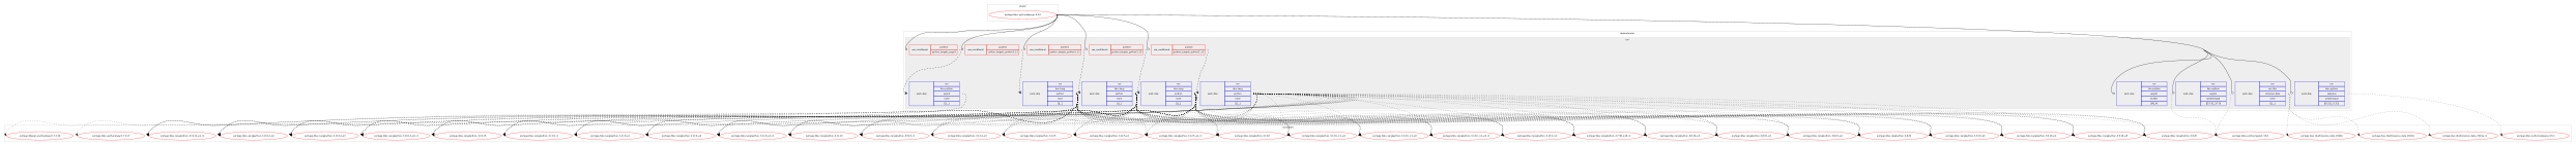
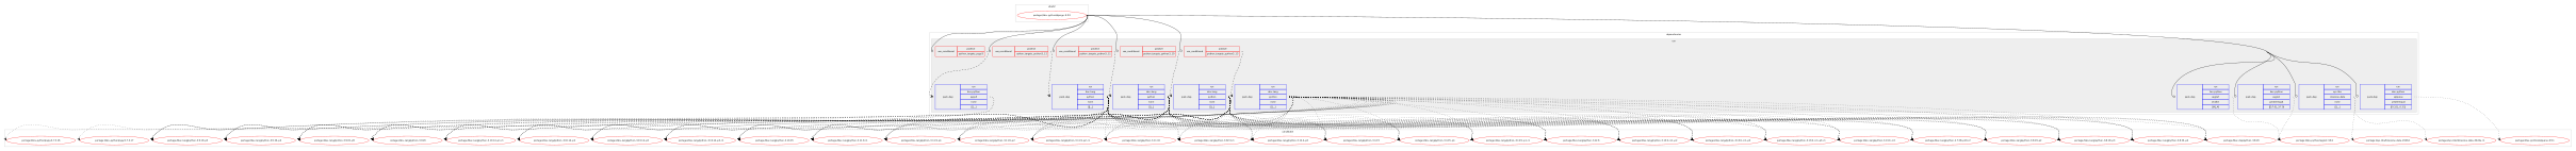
  digraph {
    compound=true
    concentrate=true
    fontname=Nunito
    fontsize=10
    newrank=true
    rankdir=TB
    ranksep=1.5
    node [color=red fontname=Nunito fontsize=10]
    edge [arrowhead=vee fontname=Nunito headport=w style=dotted tailport=e weight=100]
    n1 [label="portage://dev-python/django-5.0.0" width=4]
    n2 [color=blue label=<<TABLE BORDER="0" CELLBORDER="1" CELLSPACING="0" CELLPADDING="4" WIDTH="220"><TR><TD ROWSPAN="6" CELLPADDING="30">pack_dep</TD></TR><TR><TD WIDTH="110">run</TD></TR><TR><TD>dev-python</TD></TR><TR><TD>pypy3</TD></TR><TR><TD>none</TD></TR><TR><TD>[[],,,,]</TD></TR></TABLE>> shape=none]
    n3 [label=<<TABLE BORDER="0" CELLBORDER="1" CELLSPACING="0" CELLPADDING="4"><TR><TD ROWSPAN="3" CELLPADDING="10">use_conditional</TD></TR><TR><TD>positive</TD></TR><TR><TD>python_targets_pypy3</TD></TR></TABLE>> shape=none]
    n4 [color=blue label=<<TABLE BORDER="0" CELLBORDER="1" CELLSPACING="0" CELLPADDING="4" WIDTH="220"><TR><TD ROWSPAN="6" CELLPADDING="30">pack_dep</TD></TR><TR><TD WIDTH="110">run</TD></TR><TR><TD>dev-lang</TD></TR><TR><TD>python</TD></TR><TR><TD>none</TD></TR><TR><TD>[[],,,,]</TD></TR></TABLE>> shape=none]
    n5 [label=<<TABLE BORDER="0" CELLBORDER="1" CELLSPACING="0" CELLPADDING="4"><TR><TD ROWSPAN="3" CELLPADDING="10">use_conditional</TD></TR><TR><TD>positive</TD></TR><TR><TD>python_targets_python3_10</TD></TR></TABLE>> shape=none]
    n6 [color=blue label=<<TABLE BORDER="0" CELLBORDER="1" CELLSPACING="0" CELLPADDING="4" WIDTH="220"><TR><TD ROWSPAN="6" CELLPADDING="30">pack_dep</TD></TR><TR><TD WIDTH="110">run</TD></TR><TR><TD>dev-lang</TD></TR><TR><TD>python</TD></TR><TR><TD>none</TD></TR><TR><TD>[[],,,,]</TD></TR></TABLE>> shape=none]
    n7 [label=<<TABLE BORDER="0" CELLBORDER="1" CELLSPACING="0" CELLPADDING="4"><TR><TD ROWSPAN="3" CELLPADDING="10">use_conditional</TD></TR><TR><TD>positive</TD></TR><TR><TD>python_targets_python3_11</TD></TR></TABLE>> shape=none]
    n8 [color=blue label=<<TABLE BORDER="0" CELLBORDER="1" CELLSPACING="0" CELLPADDING="4" WIDTH="220"><TR><TD ROWSPAN="6" CELLPADDING="30">pack_dep</TD></TR><TR><TD WIDTH="110">run</TD></TR><TR><TD>dev-lang</TD></TR><TR><TD>python</TD></TR><TR><TD>none</TD></TR><TR><TD>[[],,,,]</TD></TR></TABLE>> shape=none]
    n9 [label=<<TABLE BORDER="0" CELLBORDER="1" CELLSPACING="0" CELLPADDING="4"><TR><TD ROWSPAN="3" CELLPADDING="10">use_conditional</TD></TR><TR><TD>positive</TD></TR><TR><TD>python_targets_python3_12</TD></TR></TABLE>> shape=none]
    n10 [color=blue label=<<TABLE BORDER="0" CELLBORDER="1" CELLSPACING="0" CELLPADDING="4" WIDTH="220"><TR><TD ROWSPAN="6" CELLPADDING="30">pack_dep</TD></TR><TR><TD WIDTH="110">run</TD></TR><TR><TD>dev-lang</TD></TR><TR><TD>python</TD></TR><TR><TD>none</TD></TR><TR><TD>[[],,,,]</TD></TR></TABLE>> shape=none]
    n11 [label=<<TABLE BORDER="0" CELLBORDER="1" CELLSPACING="0" CELLPADDING="4"><TR><TD ROWSPAN="3" CELLPADDING="10">use_conditional</TD></TR><TR><TD>positive</TD></TR><TR><TD>python_targets_python3_13</TD></TR></TABLE>> shape=none]
    n12 [color=blue label=<<TABLE BORDER="0" CELLBORDER="1" CELLSPACING="0" CELLPADDING="4" WIDTH="220"><TR><TD ROWSPAN="6" CELLPADDING="30">pack_dep</TD></TR><TR><TD WIDTH="110">run</TD></TR><TR><TD>dev-python</TD></TR><TR><TD>asgiref</TD></TR><TR><TD>greaterequal</TD></TR><TR><TD>[[3,7,0],,,3.7.0]</TD></TR></TABLE>> shape=none]
    n13 [color=blue label=<<TABLE BORDER="0" CELLBORDER="1" CELLSPACING="0" CELLPADDING="4" WIDTH="220"><TR><TD ROWSPAN="6" CELLPADDING="30">pack_dep</TD></TR><TR><TD WIDTH="110">run</TD></TR><TR><TD>dev-python</TD></TR><TR><TD>asgiref</TD></TR><TR><TD>smaller</TD></TR><TR><TD>[[4],,,4]</TD></TR></TABLE>> shape=none]
    n14 [color=blue label=<<TABLE BORDER="0" CELLBORDER="1" CELLSPACING="0" CELLPADDING="4" WIDTH="220"><TR><TD ROWSPAN="6" CELLPADDING="30">pack_dep</TD></TR><TR><TD WIDTH="110">run</TD></TR><TR><TD>dev-python</TD></TR><TR><TD>sqlparse</TD></TR><TR><TD>greaterequal</TD></TR><TR><TD>[[0,3,1],,,0.3.1]</TD></TR></TABLE>> shape=none]
    n15 [color=blue label=<<TABLE BORDER="0" CELLBORDER="1" CELLSPACING="0" CELLPADDING="4" WIDTH="220"><TR><TD ROWSPAN="6" CELLPADDING="30">pack_dep</TD></TR><TR><TD WIDTH="110">run</TD></TR><TR><TD>sys-libs</TD></TR><TR><TD>timezone-data</TD></TR><TR><TD>none</TD></TR><TR><TD>[[],,,,]</TD></TR></TABLE>> shape=none]
    n16 [label="portage://dev-python/pypy3-7.3.17" width=4]
-   n17 [label="portage://django-python/pypy3-7.3.16" width=4]
+   n17 [label="portage://dev-python/pypy3-7.3.16" width=4]
    n18 [label="portage://dev-lang/python-3.13.0_rc2" width=4]
    n19 [label="portage://dev-lang/python-3.13.0_rc1_p3-r1" width=4]
    n20 [label="portage://dev-lang/python-3.13.0_rc1_p3" width=4]
    n21 [label="portage://dev-lang/python-3.13.0_rc1_p2" width=4]
    n22 [label="portage://dev-lang/python-3.12.6" width=4]
    n23 [label="portage://dev-lang/python-3.12.5_p1-r1" width=4]
    n24 [label="portage://dev-lang/python-3.12.5_p1" width=4]
    n25 [label="portage://dev-lang/python-3.12.5" width=4]
    n26 [label="portage://dev-lang/python-3.12.4_p3" width=4]
    n27 [label="portage://dev-lang/python-3.92.3-r1" width=4]
    n28 [label="portage://dev-lang/python-3.11.10" width=4]
    n29 [label="portage://dev-lang/python-3.11.9_p2-r1" width=4]
    n30 [label="portage://dev-lang/python-3.11.9_p2" width=4]
    n31 [label="portage://dev-lang/python-3.11.9_p1" width=4]
    n32 [label="portage://dev-lang/python-3.11.9-r1" width=4]
    n33 [label="portage://dev-lang/python-3.10.15" width=4]
    n34 [label="portage://dev-lang/python-3.10.14_p3-r1" width=4]
    n35 [label="portage://dev-lang/python-3.10.14_p3" width=4]
    n36 [label="portage://dev-lang/python-3.10.14_p2" width=4]
    n37 [label="portage://dev-lang/python-3.10.14_p1-r1" width=4]
    n38 [label="portage://dev-lang/python-3.9.20" width=4]
    n39 [label="portage://dev-lang/python-3.9.19_p5" width=4]
    n40 [label="portage://dev-lang/python-3.9.19_p4" width=4]
    n41 [label="portage://dev-lang/python-3.9.19_p3" width=4]
    n42 [label="portage://dev-dep/python-3.8.20" width=4]
    n43 [label="portage://dev-lang/python-3.8.19_p4" width=4]
    n44 [label="portage://dev-lang/python-3.8.19_p3" width=4]
    n45 [label="portage://dev-lang/python-3.8.19_p2" width=4]
    n46 [label="portage://dev-lang/python-2.7.38_p16-r2" width=4]
    n47 [label="portage://dev-python/asgiref-3.8.1" width=4]
-   n48 [label="portage://sys-libs/timezone-data-2024b" width=4]
    n49 [label="portage://sys-libs/timezone-data-2024a-r1" width=4]
    n50 [label="portage://sys-libs/timezone-data-2023d" width=4]
    n51 [label="portage://dev-python/sqlparse-0.5.1" width=4]
    subgraph cluster_1 {
      color=gray
      label=<<i>ebuild</i>>
      n1
    }
    subgraph cluster_2 {
      color=gray
      label=<<i>dependencies</i>>
      subgraph cluster_3 {
        color=gray
        fillcolor="#eeeeee"
        label=<<i>compile</i>>
        style=filled
      }
      subgraph cluster_4 {
        color=gray
        fillcolor="#eeeeee"
        label=<<i>compile and run</i>>
        style=filled
      }
      subgraph cluster_5 {
        color=gray
        fillcolor="#eeeeee"
        label=<<i>run</i>>
        style=filled
        subgraph sub_6 {
          color=gray
          fillcolor="#eeeeee"
          label=<<i>run</i>>
          style=filled
          n3
          subgraph sub_7 {
            color=gray
            fillcolor="#eeeeee"
            label=<<i>run</i>>
            style=filled
            n2
          }
        }
        subgraph sub_8 {
          color=gray
          fillcolor="#eeeeee"
          label=<<i>run</i>>
          style=filled
          n5
          subgraph sub_9 {
            color=gray
            fillcolor="#eeeeee"
            label=<<i>run</i>>
            style=filled
            n4
          }
        }
        subgraph sub_10 {
          color=gray
          fillcolor="#eeeeee"
          label=<<i>run</i>>
          style=filled
          n7
          subgraph sub_11 {
            color=gray
            fillcolor="#eeeeee"
            label=<<i>run</i>>
            style=filled
            n6
          }
        }
        subgraph sub_12 {
          color=gray
          fillcolor="#eeeeee"
          label=<<i>run</i>>
          style=filled
          n9
          subgraph sub_13 {
            color=gray
            fillcolor="#eeeeee"
            label=<<i>run</i>>
            style=filled
            n8
          }
        }
        subgraph sub_14 {
          color=gray
          fillcolor="#eeeeee"
          label=<<i>run</i>>
          style=filled
          n11
          subgraph sub_15 {
            color=gray
            fillcolor="#eeeeee"
            label=<<i>run</i>>
            style=filled
            n10
          }
        }
        subgraph sub_16 {
          color=gray
          fillcolor="#eeeeee"
          label=<<i>run</i>>
          style=filled
          n12
        }
        subgraph sub_17 {
          color=gray
          fillcolor="#eeeeee"
          label=<<i>run</i>>
          style=filled
          n13
        }
        subgraph sub_18 {
          color=gray
          fillcolor="#eeeeee"
          label=<<i>run</i>>
          style=filled
          n14
        }
        subgraph sub_19 {
          color=gray
          fillcolor="#eeeeee"
          label=<<i>run</i>>
          style=filled
          n15
        }
      }
    }
    subgraph cluster_20 {
      color=gray
      label=<<i>candidates</i>>
      rank=same
      subgraph sub_21 {
        color=black
        label=<<i>candidates</i>>
        nodesep=1
        rank=same
        n16
        n17
      }
      subgraph sub_22 {
        color=black
        label=<<i>candidates</i>>
        nodesep=1
        rank=same
        n18
        n19
        n20
        n21
        n22
        n23
        n24
        n25
        n26
        n27
        n28
        n29
        n30
        n31
        n32
        n33
        n34
        n35
        n36
        n37
        n38
        n39
        n40
        n41
        n42
        n43
        n44
        n45
        n46
      }
      subgraph sub_23 {
        color=black
        label=<<i>candidates</i>>
        nodesep=1
        rank=same
        n18
        n19
        n20
        n21
        n22
        n23
        n24
        n25
        n26
        n27
        n28
        n29
        n30
        n31
        n32
        n33
        n34
        n35
        n36
        n37
        n38
        n39
        n40
        n41
        n42
        n43
        n44
        n45
        n46
      }
      subgraph sub_24 {
        color=black
        label=<<i>candidates</i>>
        nodesep=1
        rank=same
        n18
        n19
        n20
        n21
        n22
        n23
        n24
        n25
        n26
        n27
        n28
        n29
        n30
        n31
        n32
        n33
        n34
        n35
        n36
        n37
        n38
        n39
        n40
        n41
        n42
        n43
        n44
        n45
        n46
      }
      subgraph sub_25 {
        color=black
        label=<<i>candidates</i>>
        nodesep=1
        rank=same
        n18
        n19
        n20
        n21
        n22
        n23
        n24
        n25
        n26
        n27
        n28
        n29
        n30
        n31
        n32
        n33
        n34
        n35
        n36
        n37
        n38
        n39
        n40
        n41
        n42
        n43
        n44
        n45
        n46
      }
      subgraph sub_26 {
        color=black
        label=<<i>candidates</i>>
        nodesep=1
        rank=same
        n47
      }
      subgraph sub_27 {
        color=black
        label=<<i>candidates</i>>
        nodesep=1
        rank=same
        n47
      }
      subgraph sub_28 {
        color=black
        label=<<i>candidates</i>>
        nodesep=1
        rank=same
-       n48
        n49
        n50
      }
      subgraph sub_29 {
        color=black
        label=<<i>candidates</i>>
        nodesep=1
        rank=same
        n51
      }
    }
    n1 -> n3 [arrowhead=odot style=solid weight=20]
    n1 -> n5 [arrowhead=odot style=solid weight=20]
    n1 -> n7 [arrowhead=odot style=solid weight=20]
    n1 -> n9 [arrowhead=odot style=solid weight=20]
    n1 -> n11 [arrowhead=odot style=solid weight=20]
    n1 -> n12 [arrowhead=odot style=solid weight=20]
    n1 -> n13 [arrowhead=odot style=solid weight=20]
    n1 -> n14 [arrowhead=odot style=solid weight=20]
    n1 -> n15 [arrowhead=odot style=solid weight=20]
    n2 -> n16
    n2 -> n17
    n3 -> n2 [style=dashed weight=20]
    n4 -> n18
    n4 -> n19
    n4 -> n20
    n4 -> n21
    n4 -> n22
    n4 -> n23
    n4 -> n24
    n4 -> n25
    n4 -> n26
    n4 -> n27
    n4 -> n28
    n4 -> n29
    n4 -> n30
    n4 -> n31
    n4 -> n32
    n4 -> n33
    n4 -> n34
    n4 -> n35
    n4 -> n36
    n4 -> n37
    n4 -> n38
    n4 -> n39
    n4 -> n40
    n4 -> n41
    n4 -> n42
    n4 -> n43
    n4 -> n44
    n4 -> n45
    n4 -> n46
    n5 -> n4 [style=dashed weight=20]
    n6 -> n18
    n6 -> n19
    n6 -> n20
    n6 -> n21
    n6 -> n22
    n6 -> n23
    n6 -> n24
    n6 -> n25
    n6 -> n26
    n6 -> n27
    n6 -> n28
    n6 -> n29
    n6 -> n30
    n6 -> n31
    n6 -> n32
    n6 -> n33
    n6 -> n34
    n6 -> n35
    n6 -> n36
    n6 -> n37
    n6 -> n38
    n6 -> n39
    n6 -> n40
    n6 -> n41
    n6 -> n42
    n6 -> n43
    n6 -> n44
    n6 -> n45
    n6 -> n46
    n7 -> n6 [style=dashed weight=20]
    n8 -> n18
    n8 -> n19
    n8 -> n20
    n8 -> n21
    n8 -> n22
    n8 -> n23
    n8 -> n24
    n8 -> n25
    n8 -> n26
    n8 -> n27
    n8 -> n28
    n8 -> n29
    n8 -> n30
    n8 -> n31
    n8 -> n32
    n8 -> n33
    n8 -> n34
    n8 -> n35
    n8 -> n36
    n8 -> n37
    n8 -> n38
    n8 -> n39
    n8 -> n40
    n8 -> n41
    n8 -> n42
    n8 -> n43
    n8 -> n44
    n8 -> n45
    n8 -> n46
    n9 -> n8 [style=dashed weight=20]
    n10 -> n18
    n10 -> n19
    n10 -> n20
    n10 -> n21
    n10 -> n22
    n10 -> n23
    n10 -> n24
    n10 -> n25
    n10 -> n26
    n10 -> n27
    n10 -> n28
    n10 -> n29
    n10 -> n30
    n10 -> n31
    n10 -> n32
    n10 -> n33
    n10 -> n34
    n10 -> n35
    n10 -> n36
    n10 -> n37
    n10 -> n38
    n10 -> n39
    n10 -> n40
    n10 -> n41
    n10 -> n42
    n10 -> n43
    n10 -> n44
    n10 -> n45
    n10 -> n46
    n11 -> n10 [style=dashed weight=20]
    n12 -> n47
    n13 -> n47
    n14 -> n51
-   n15 -> n48
    n15 -> n49
    n15 -> n50
  }
